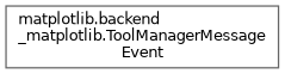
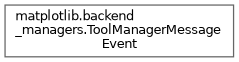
  digraph {
    rankdir=LR
-   n1 [color=grey40 fillcolor=white fontname=Helvetica fontsize=10 height=0.2 label="matplotlib.backend\l_matplotlib.ToolManagerMessage\lEvent" shape=box style=filled width=0.4]
+   n1 [color=grey40 fillcolor=white fontname=Helvetica fontsize=10 height=0.2 label="matplotlib.backend\l_managers.ToolManagerMessage\lEvent" shape=box style=filled width=0.4]
  }
